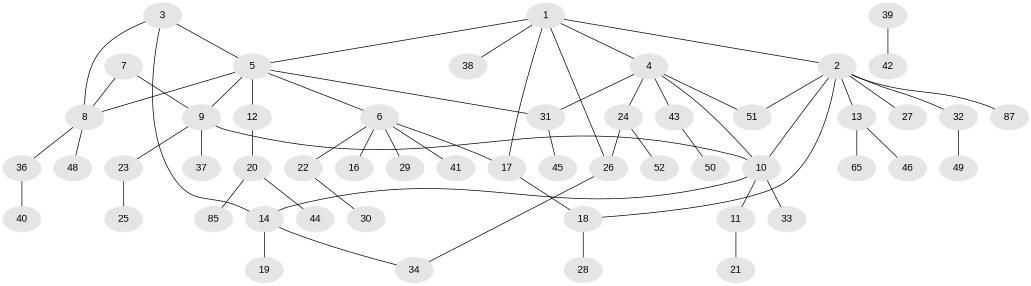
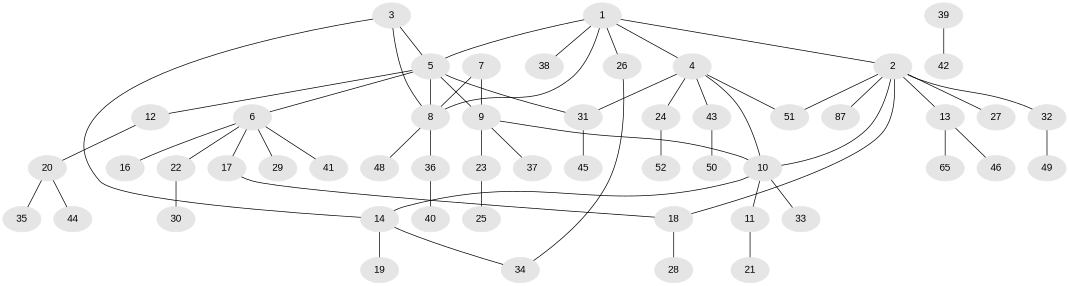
  graph {
    fontname="Liberation Sans"
    node [color=gray90 fontname="Liberation Sans" style=filled]
    edge [fontname="Liberation Sans"]
    1
    2
    4
    5
    8
    26
    38
    10
    13
    18
    27
    32
    n13 [label=87]
    51
    24
    31
    43
    6
    9
    12
    36
    48
    34
    14
    11
    33
    n27 [label=65]
    46
    28
    49
    3
    19
    52
    45
    50
    16
    17
    22
    29
    41
    23
    37
    20
    30
    7
    40
    25
    21
-   35 [label=85]
+   35
    44
    39
    42
    1 -- 2
    1 -- 4
    1 -- 5
-   1 -- 17
+   1 -- 8
    1 -- 26
    1 -- 38
    2 -- 10
    2 -- 13
    2 -- 18
    2 -- 27
    2 -- 32
    2 -- n13
    2 -- 51
    4 -- 10
    4 -- 51
    4 -- 24
    4 -- 31
    4 -- 43
    5 -- 8
    5 -- 31
    5 -- 6
    5 -- 9
    5 -- 12
    8 -- 36
    8 -- 48
    26 -- 34
    10 -- 14
    10 -- 11
    10 -- 33
    13 -- n27
    13 -- 46
    18 -- 28
    32 -- 49
-   24 -- 26
    24 -- 52
    31 -- 45
    43 -- 50
    6 -- 16
    6 -- 17
    6 -- 22
    6 -- 29
    6 -- 41
    9 -- 10
    9 -- 23
    9 -- 37
    12 -- 20
    36 -- 40
    14 -- 34
    14 -- 19
    11 -- 21
    3 -- 5
    3 -- 8
    3 -- 14
    17 -- 18
    22 -- 30
    23 -- 25
    20 -- 35
    20 -- 44
    7 -- 8
    7 -- 9
    39 -- 42
  }
